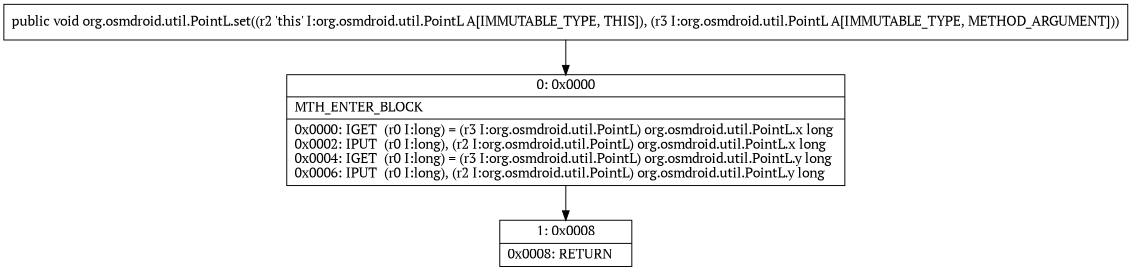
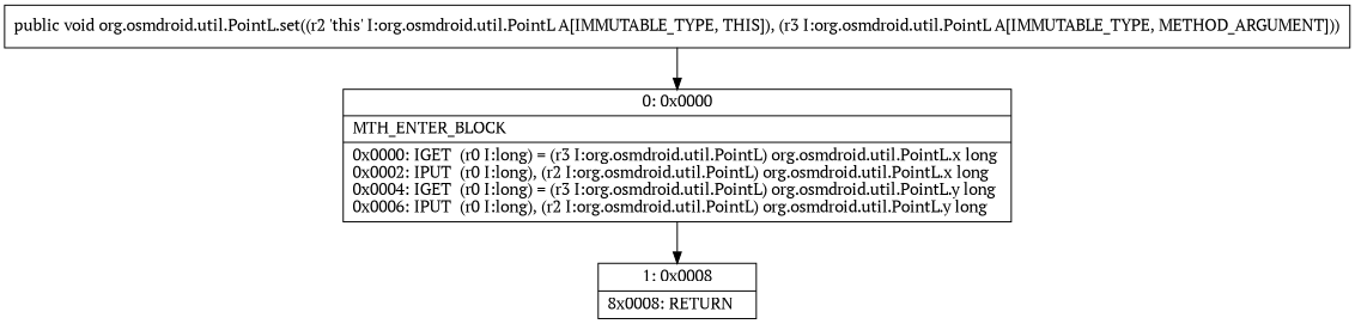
  digraph {
    fontname="PT Serif"
    node [shape=record fontname="PT Serif"]
    edge [fontname="PT Serif"]
    n1 [label="{0\:\ 0x0000|MTH_ENTER_BLOCK\l|0x0000: IGET  (r0 I:long) = (r3 I:org.osmdroid.util.PointL) org.osmdroid.util.PointL.x long \l0x0002: IPUT  (r0 I:long), (r2 I:org.osmdroid.util.PointL) org.osmdroid.util.PointL.x long \l0x0004: IGET  (r0 I:long) = (r3 I:org.osmdroid.util.PointL) org.osmdroid.util.PointL.y long \l0x0006: IPUT  (r0 I:long), (r2 I:org.osmdroid.util.PointL) org.osmdroid.util.PointL.y long \l}"]
-   n2 [label="{1\:\ 0x0008|0x0008: RETURN   \l}"]
+   n2 [label="{1\:\ 0x0008|8x0008: RETURN   \l}"]
    n3 [label="{public void org.osmdroid.util.PointL.set((r2 'this' I:org.osmdroid.util.PointL A[IMMUTABLE_TYPE, THIS]), (r3 I:org.osmdroid.util.PointL A[IMMUTABLE_TYPE, METHOD_ARGUMENT])) }"]
    n1 -> n2
    n3 -> n1
  }
